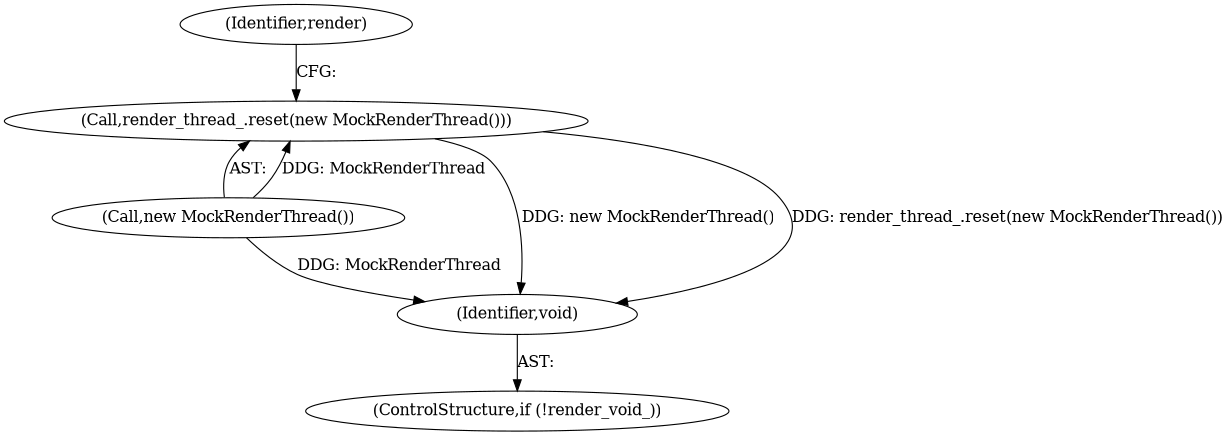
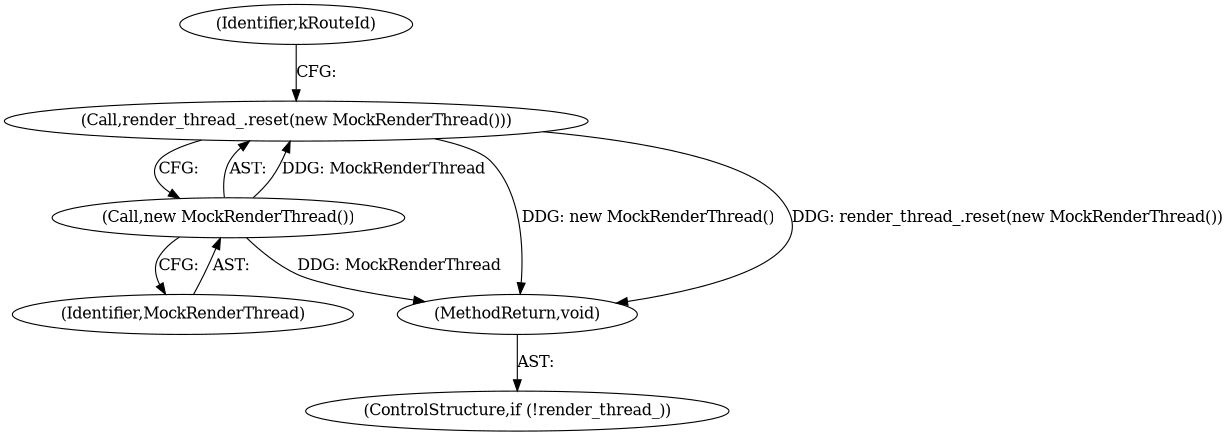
  digraph {
    n1 [label="(Call,render_thread_.reset(new MockRenderThread()))"]
    n2 [label="(Call,new MockRenderThread())"]
-   n3 [label="(Identifier,void)"]
-   n5 [label="(ControlStructure,if (!render_void_))"]
-   n6 [label="(Identifier,render)"]
+   n3 [label="(MethodReturn,void)"]
+   n4 [label="(Identifier,MockRenderThread)"]
+   n5 [label="(ControlStructure,if (!render_thread_))"]
+   n6 [label="(Identifier,kRouteId)"]
+   n1 -> n2 [label="CFG: "]
    n1 -> n3 [label="DDG: new MockRenderThread()"]
    n1 -> n3 [label="DDG: render_thread_.reset(new MockRenderThread())"]
    n2 -> n1 [label="AST: "]
    n2 -> n1 [label="DDG: MockRenderThread"]
    n2 -> n3 [label="DDG: MockRenderThread"]
+   n2 -> n4 [label="CFG: "]
    n3 -> n5 [label="AST: "]
+   n4 -> n2 [label="AST: "]
    n6 -> n1 [label="CFG: "]
  }
